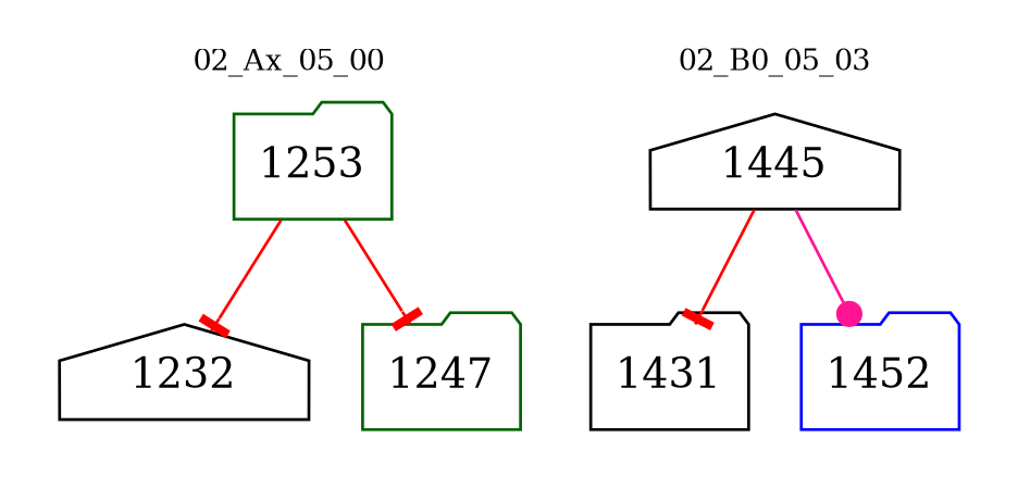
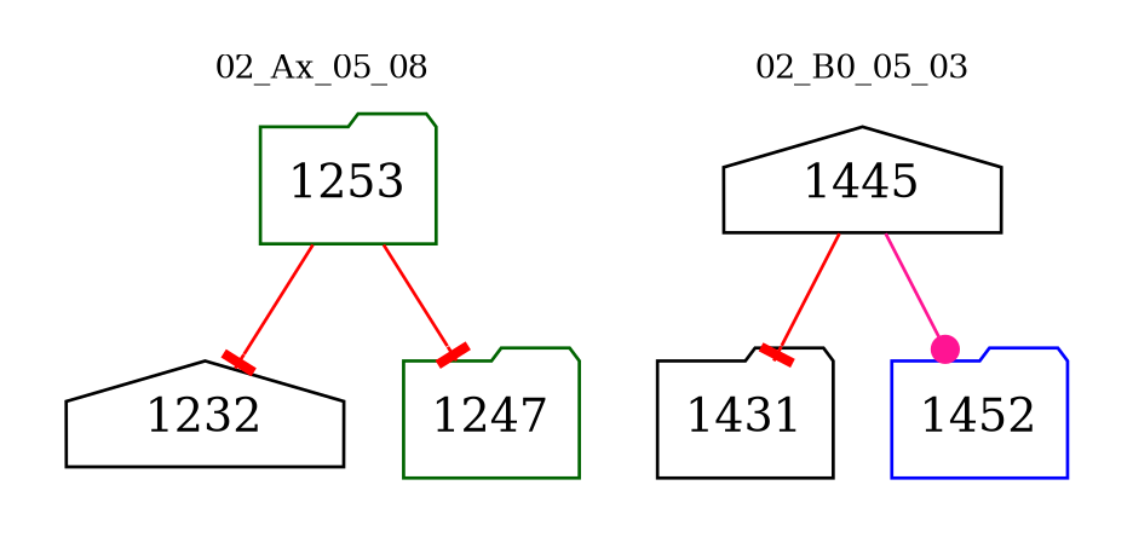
  digraph {
    node [color=black shape=folder]
    edge [arrowhead=tee color=red]
    n1 [color=darkgreen label=1253]
    n2 [label=1232 shape=house]
    n3 [color=darkgreen label=1247]
    n4 [label=1445 shape=house]
    n5 [label=1431]
    n6 [color=blue label=1452]
    subgraph cluster_1 {
      color=white
      fontsize=10
-     label="02_Ax_05_00"
+     label="02_Ax_05_08"
      n1
      n2
      n3
    }
    subgraph cluster_2 {
      color=white
      fontsize=10
      label="02_B0_05_03"
      n4
      n5
      n6
    }
    n1 -> n2
    n1 -> n3
    n4 -> n5
    n4 -> n6 [arrowhead=dot color=deeppink]
  }
